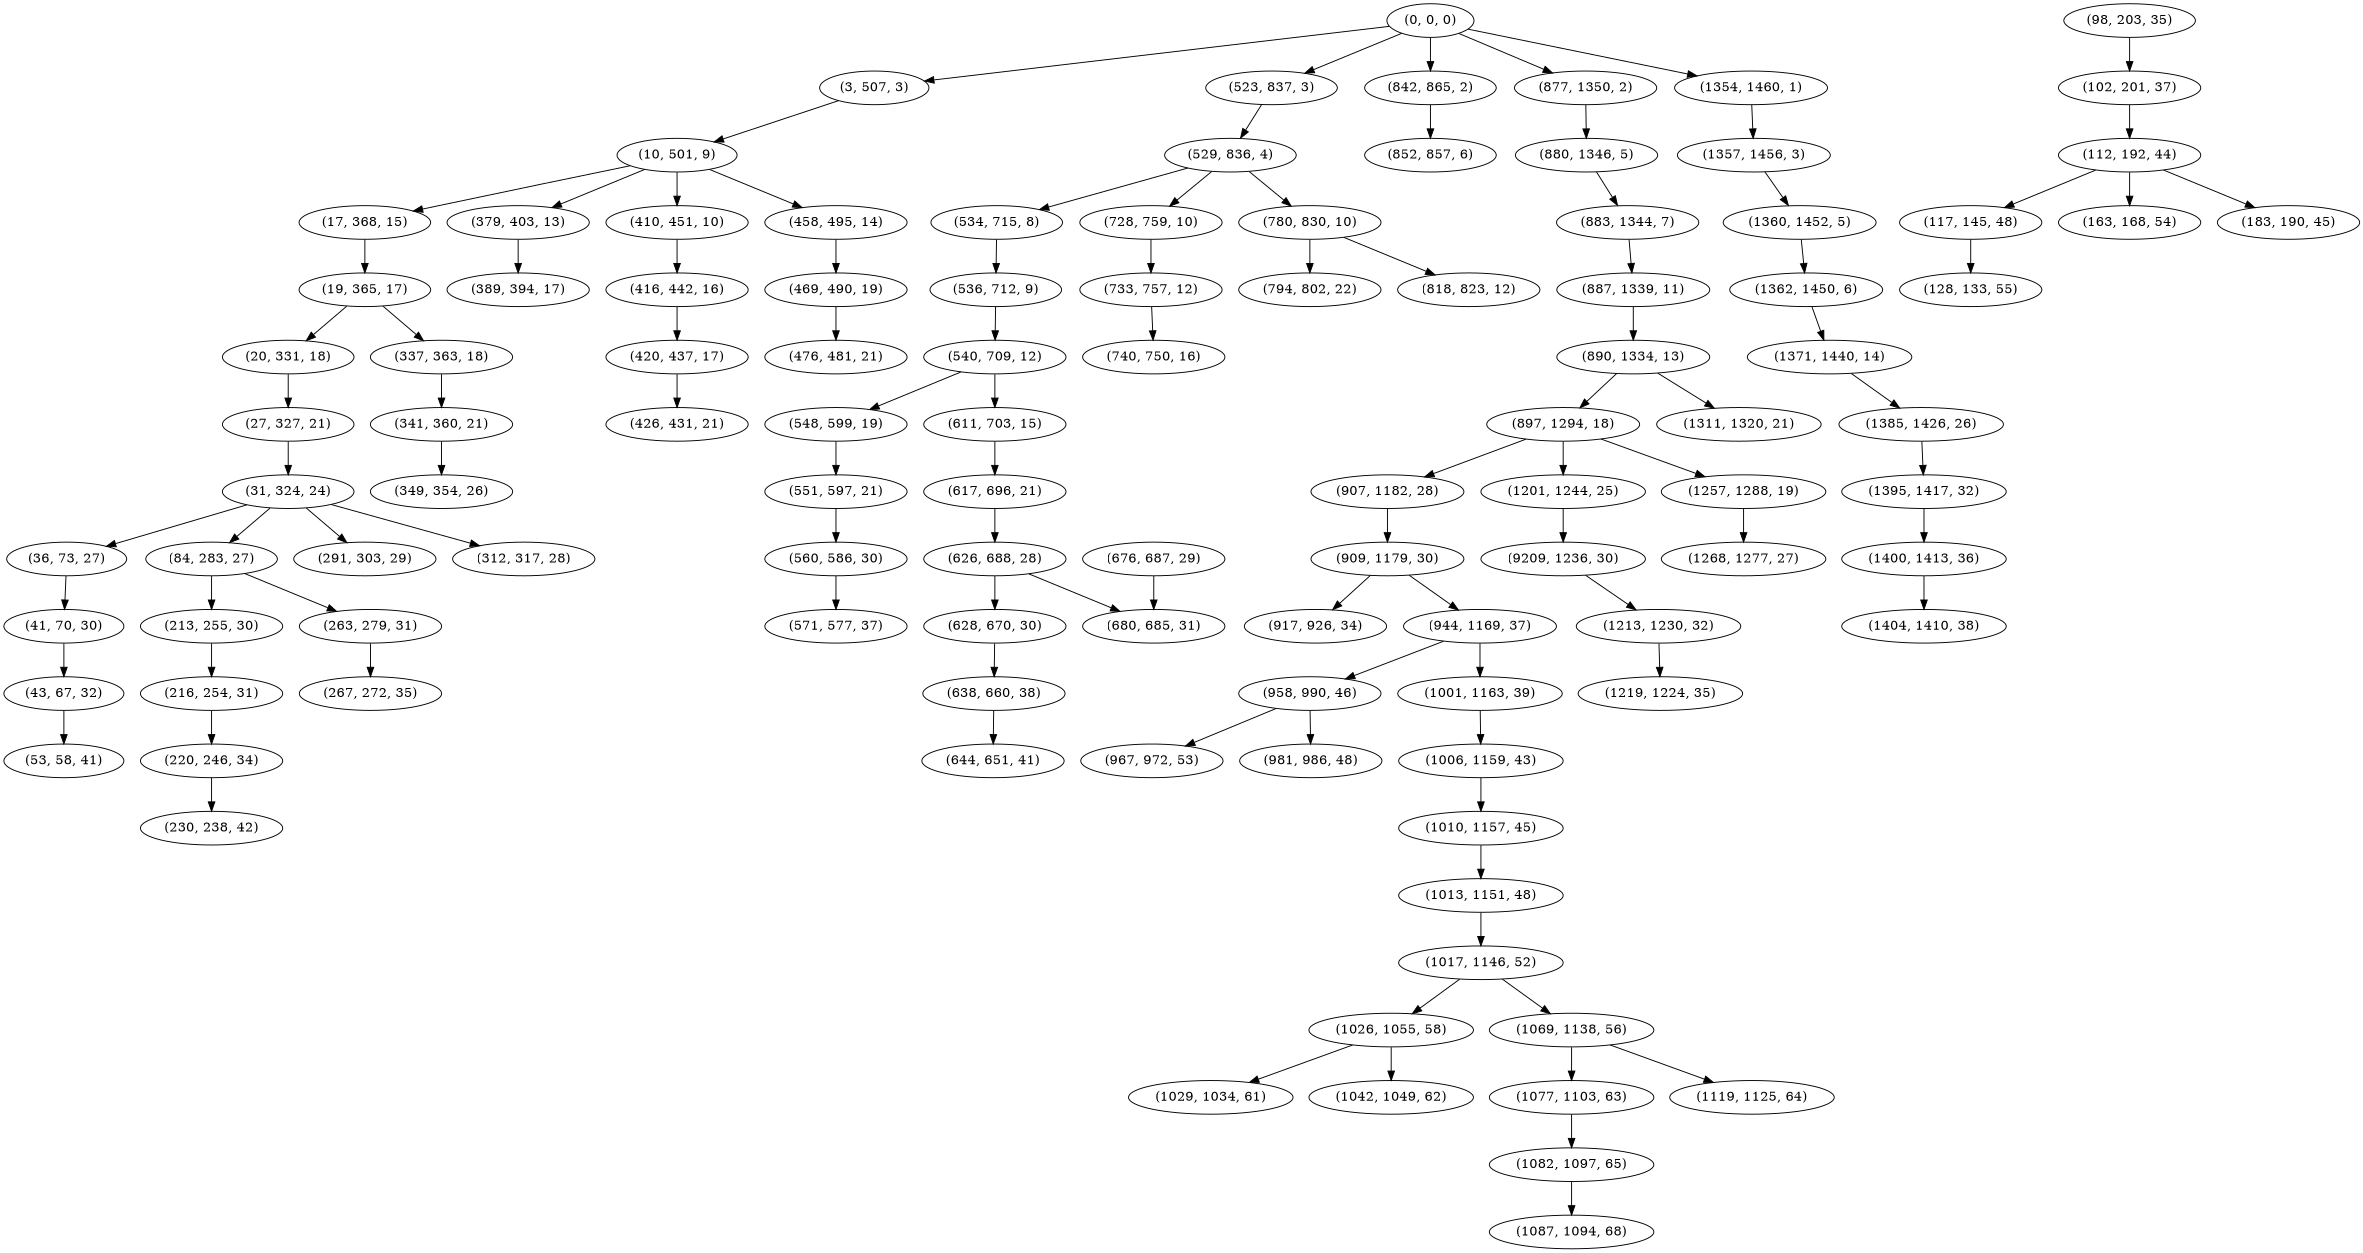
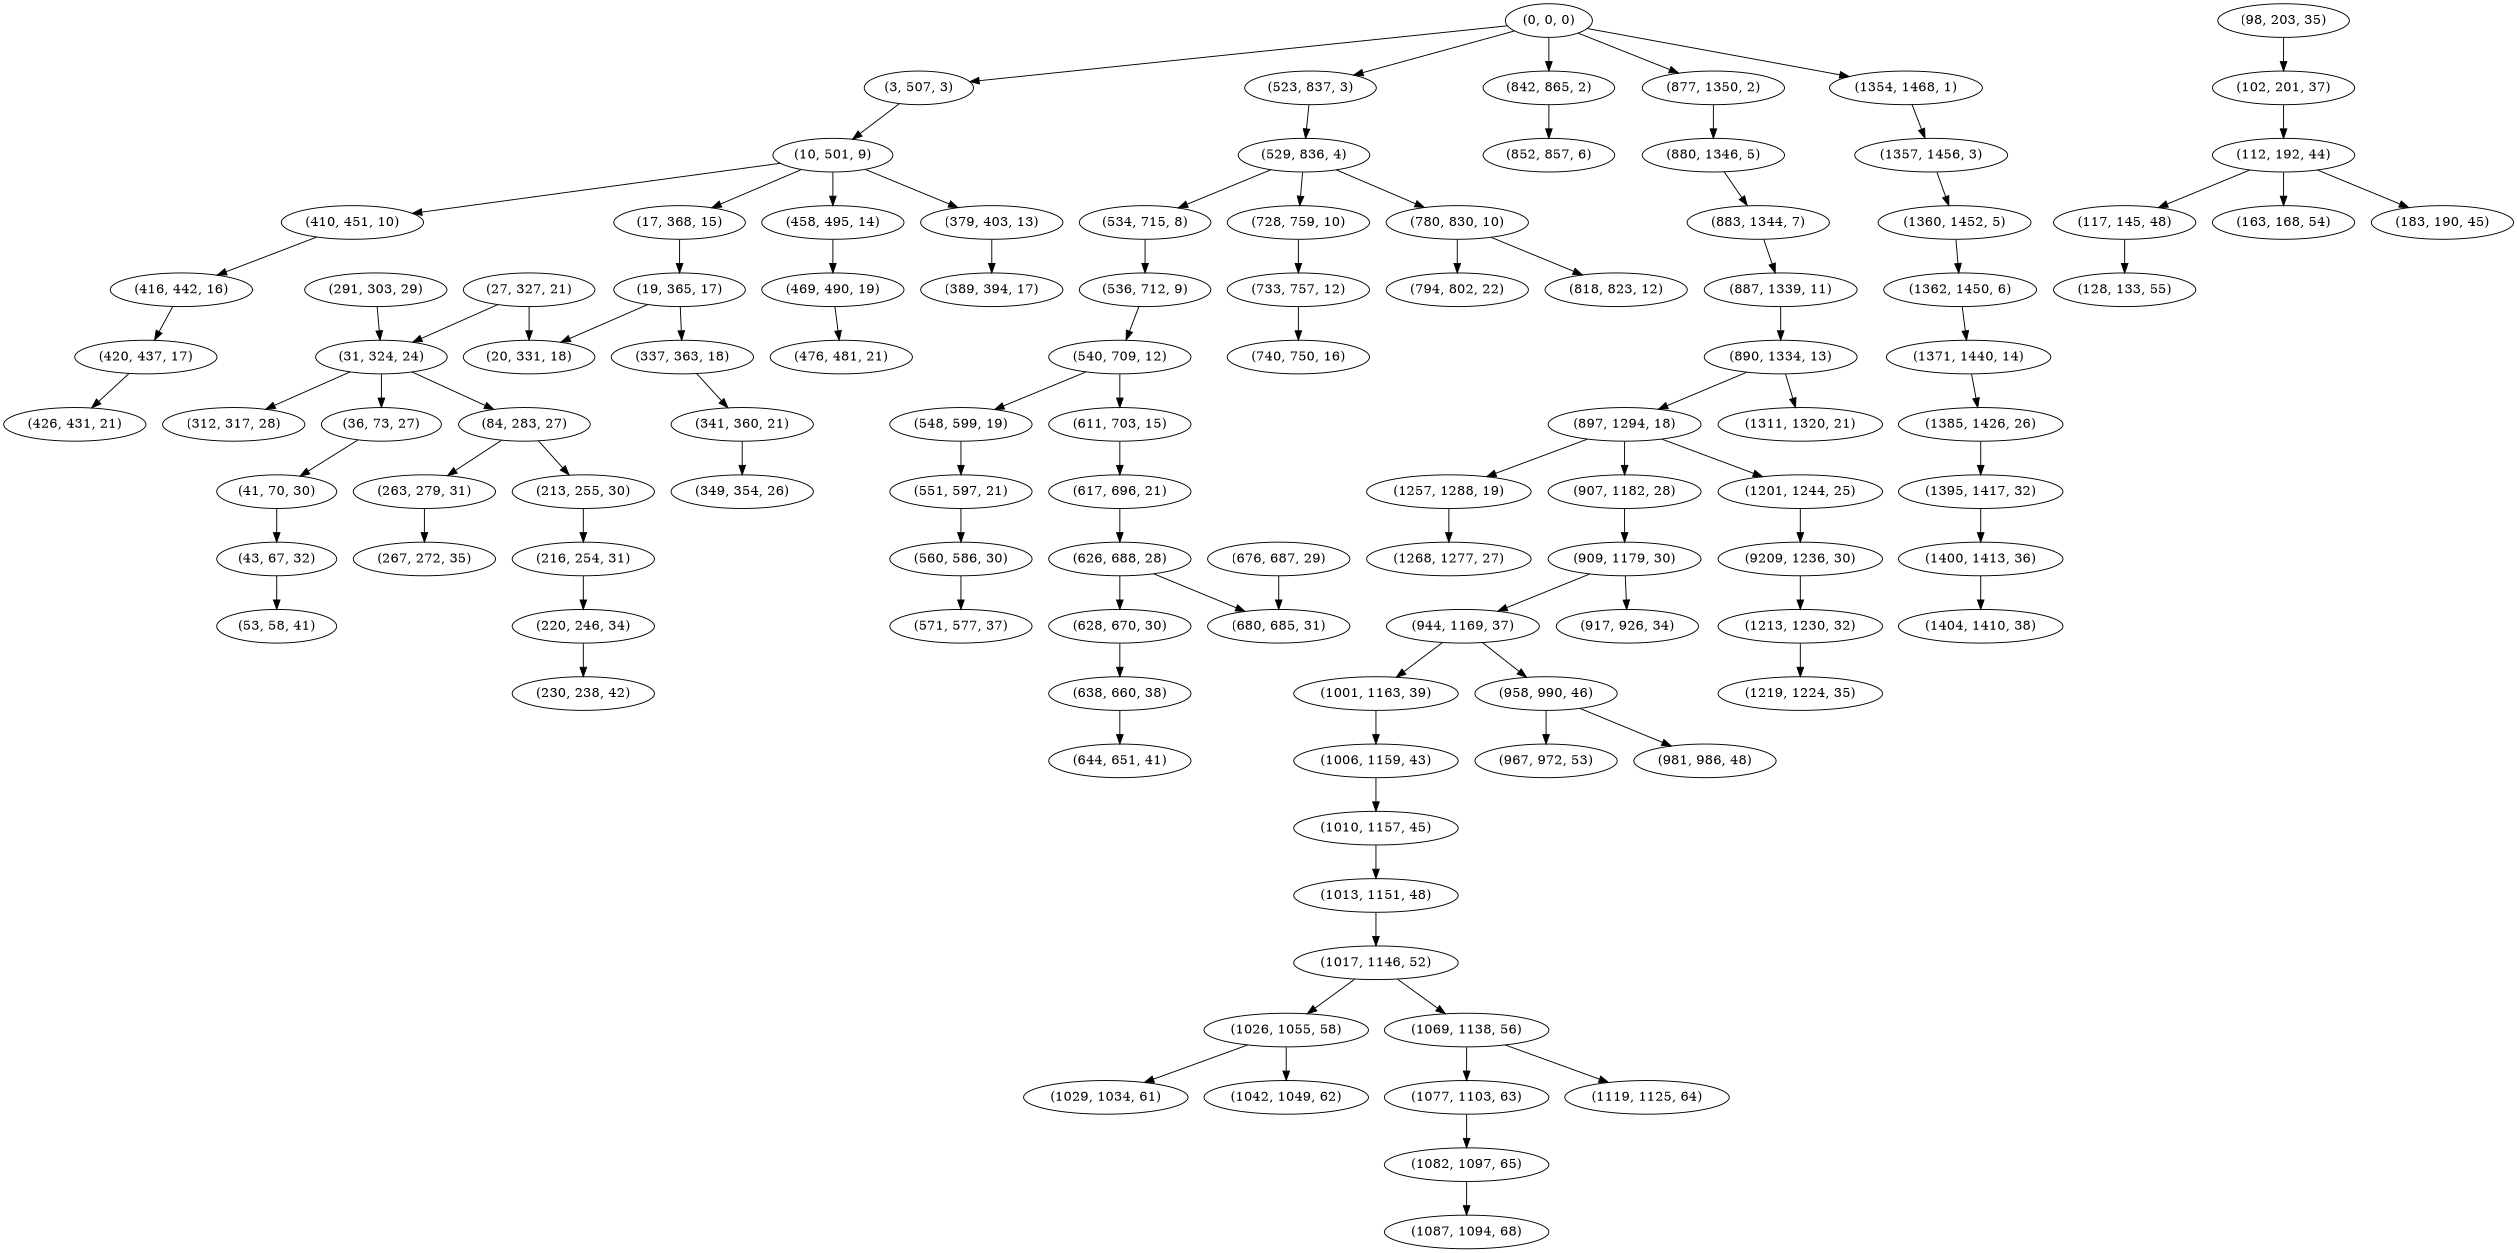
  digraph {
    "(0, 0, 0)"
    "(3, 507, 3)"
    "(523, 837, 3)"
    "(842, 865, 2)"
    "(877, 1350, 2)"
-   "(1354, 1460, 1)"
+   "(1354, 1460, 1)" [label="(1354, 1468, 1)"]
    "(10, 501, 9)"
    "(529, 836, 4)"
    "(852, 857, 6)"
    "(880, 1346, 5)"
    "(1357, 1456, 3)"
    "(17, 368, 15)"
    "(379, 403, 13)"
    "(410, 451, 10)"
    "(458, 495, 14)"
    "(19, 365, 17)"
    "(389, 394, 17)"
    "(416, 442, 16)"
    "(469, 490, 19)"
    "(20, 331, 18)"
    "(337, 363, 18)"
    "(27, 327, 21)"
    "(341, 360, 21)"
    "(31, 324, 24)"
    "(36, 73, 27)"
    "(84, 283, 27)"
    "(291, 303, 29)"
    "(312, 317, 28)"
    "(41, 70, 30)"
    "(213, 255, 30)"
    "(263, 279, 31)"
    "(43, 67, 32)"
    "(53, 58, 41)"
    "(98, 203, 35)"
    "(102, 201, 37)"
    "(216, 254, 31)"
    "(267, 272, 35)"
    "(112, 192, 44)"
    "(117, 145, 48)"
    "(163, 168, 54)"
    "(183, 190, 45)"
    "(128, 133, 55)"
    "(220, 246, 34)"
    "(230, 238, 42)"
    "(349, 354, 26)"
    "(420, 437, 17)"
    "(426, 431, 21)"
    "(476, 481, 21)"
    "(534, 715, 8)"
    "(728, 759, 10)"
    "(780, 830, 10)"
    "(536, 712, 9)"
    "(733, 757, 12)"
    "(794, 802, 22)"
    "(818, 823, 12)"
    "(540, 709, 12)"
    "(548, 599, 19)"
    "(611, 703, 15)"
    "(551, 597, 21)"
    "(617, 696, 21)"
    "(560, 586, 30)"
    "(571, 577, 37)"
    "(626, 688, 28)"
    "(628, 670, 30)"
    "(680, 685, 31)"
    "(638, 660, 38)"
    "(676, 687, 29)"
    "(644, 651, 41)"
    "(740, 750, 16)"
    "(883, 1344, 7)"
    "(887, 1339, 11)"
    "(890, 1334, 13)"
    "(897, 1294, 18)"
    "(1311, 1320, 21)"
    "(907, 1182, 28)"
    "(1201, 1244, 25)"
    "(1257, 1288, 19)"
    "(909, 1179, 30)"
    n79 [label="(9209, 1236, 30)"]
    "(1268, 1277, 27)"
    "(917, 926, 34)"
    "(944, 1169, 37)"
    "(958, 990, 46)"
    "(1001, 1163, 39)"
    "(967, 972, 53)"
    "(981, 986, 48)"
    "(1006, 1159, 43)"
    "(1010, 1157, 45)"
    "(1013, 1151, 48)"
    "(1017, 1146, 52)"
    "(1026, 1055, 58)"
    "(1069, 1138, 56)"
    "(1029, 1034, 61)"
    "(1042, 1049, 62)"
    "(1077, 1103, 63)"
    "(1119, 1125, 64)"
    "(1082, 1097, 65)"
    "(1087, 1094, 68)"
    "(1213, 1230, 32)"
    "(1219, 1224, 35)"
    "(1360, 1452, 5)"
    "(1362, 1450, 6)"
    "(1371, 1440, 14)"
    "(1385, 1426, 26)"
    "(1395, 1417, 32)"
    "(1400, 1413, 36)"
    "(1404, 1410, 38)"
    "(0, 0, 0)" -> "(3, 507, 3)"
    "(0, 0, 0)" -> "(523, 837, 3)"
    "(0, 0, 0)" -> "(842, 865, 2)"
    "(0, 0, 0)" -> "(877, 1350, 2)"
    "(0, 0, 0)" -> "(1354, 1460, 1)"
    "(3, 507, 3)" -> "(10, 501, 9)"
    "(523, 837, 3)" -> "(529, 836, 4)"
    "(842, 865, 2)" -> "(852, 857, 6)"
    "(877, 1350, 2)" -> "(880, 1346, 5)"
    "(1354, 1460, 1)" -> "(1357, 1456, 3)"
    "(10, 501, 9)" -> "(17, 368, 15)"
    "(10, 501, 9)" -> "(379, 403, 13)"
    "(10, 501, 9)" -> "(410, 451, 10)"
    "(10, 501, 9)" -> "(458, 495, 14)"
    "(529, 836, 4)" -> "(534, 715, 8)"
    "(529, 836, 4)" -> "(728, 759, 10)"
    "(529, 836, 4)" -> "(780, 830, 10)"
    "(880, 1346, 5)" -> "(883, 1344, 7)"
    "(1357, 1456, 3)" -> "(1360, 1452, 5)"
    "(17, 368, 15)" -> "(19, 365, 17)"
    "(379, 403, 13)" -> "(389, 394, 17)"
    "(410, 451, 10)" -> "(416, 442, 16)"
    "(458, 495, 14)" -> "(469, 490, 19)"
    "(19, 365, 17)" -> "(20, 331, 18)"
    "(19, 365, 17)" -> "(337, 363, 18)"
    "(416, 442, 16)" -> "(420, 437, 17)"
    "(469, 490, 19)" -> "(476, 481, 21)"
-   "(20, 331, 18)" -> "(27, 327, 21)"
+   "(27, 327, 21)" -> "(20, 331, 18)"
    "(337, 363, 18)" -> "(341, 360, 21)"
    "(27, 327, 21)" -> "(31, 324, 24)"
    "(341, 360, 21)" -> "(349, 354, 26)"
    "(31, 324, 24)" -> "(36, 73, 27)"
    "(31, 324, 24)" -> "(84, 283, 27)"
-   "(31, 324, 24)" -> "(291, 303, 29)"
+   "(291, 303, 29)" -> "(31, 324, 24)"
    "(31, 324, 24)" -> "(312, 317, 28)"
    "(36, 73, 27)" -> "(41, 70, 30)"
    "(84, 283, 27)" -> "(213, 255, 30)"
    "(84, 283, 27)" -> "(263, 279, 31)"
    "(41, 70, 30)" -> "(43, 67, 32)"
    "(213, 255, 30)" -> "(216, 254, 31)"
    "(263, 279, 31)" -> "(267, 272, 35)"
    "(43, 67, 32)" -> "(53, 58, 41)"
    "(98, 203, 35)" -> "(102, 201, 37)"
    "(102, 201, 37)" -> "(112, 192, 44)"
    "(216, 254, 31)" -> "(220, 246, 34)"
    "(112, 192, 44)" -> "(117, 145, 48)"
    "(112, 192, 44)" -> "(163, 168, 54)"
    "(112, 192, 44)" -> "(183, 190, 45)"
    "(117, 145, 48)" -> "(128, 133, 55)"
    "(220, 246, 34)" -> "(230, 238, 42)"
    "(420, 437, 17)" -> "(426, 431, 21)"
    "(534, 715, 8)" -> "(536, 712, 9)"
    "(728, 759, 10)" -> "(733, 757, 12)"
    "(780, 830, 10)" -> "(794, 802, 22)"
    "(780, 830, 10)" -> "(818, 823, 12)"
    "(536, 712, 9)" -> "(540, 709, 12)"
    "(733, 757, 12)" -> "(740, 750, 16)"
    "(540, 709, 12)" -> "(548, 599, 19)"
    "(540, 709, 12)" -> "(611, 703, 15)"
    "(548, 599, 19)" -> "(551, 597, 21)"
    "(611, 703, 15)" -> "(617, 696, 21)"
    "(551, 597, 21)" -> "(560, 586, 30)"
    "(617, 696, 21)" -> "(626, 688, 28)"
    "(560, 586, 30)" -> "(571, 577, 37)"
    "(626, 688, 28)" -> "(628, 670, 30)"
    "(626, 688, 28)" -> "(680, 685, 31)"
    "(628, 670, 30)" -> "(638, 660, 38)"
    "(638, 660, 38)" -> "(644, 651, 41)"
    "(676, 687, 29)" -> "(680, 685, 31)"
    "(883, 1344, 7)" -> "(887, 1339, 11)"
    "(887, 1339, 11)" -> "(890, 1334, 13)"
    "(890, 1334, 13)" -> "(897, 1294, 18)"
    "(890, 1334, 13)" -> "(1311, 1320, 21)"
    "(897, 1294, 18)" -> "(907, 1182, 28)"
    "(897, 1294, 18)" -> "(1201, 1244, 25)"
    "(897, 1294, 18)" -> "(1257, 1288, 19)"
    "(907, 1182, 28)" -> "(909, 1179, 30)"
    "(1201, 1244, 25)" -> n79
    "(1257, 1288, 19)" -> "(1268, 1277, 27)"
    "(909, 1179, 30)" -> "(917, 926, 34)"
    "(909, 1179, 30)" -> "(944, 1169, 37)"
    n79 -> "(1213, 1230, 32)"
    "(944, 1169, 37)" -> "(958, 990, 46)"
    "(944, 1169, 37)" -> "(1001, 1163, 39)"
    "(958, 990, 46)" -> "(967, 972, 53)"
    "(958, 990, 46)" -> "(981, 986, 48)"
    "(1001, 1163, 39)" -> "(1006, 1159, 43)"
    "(1006, 1159, 43)" -> "(1010, 1157, 45)"
    "(1010, 1157, 45)" -> "(1013, 1151, 48)"
    "(1013, 1151, 48)" -> "(1017, 1146, 52)"
    "(1017, 1146, 52)" -> "(1026, 1055, 58)"
    "(1017, 1146, 52)" -> "(1069, 1138, 56)"
    "(1026, 1055, 58)" -> "(1029, 1034, 61)"
    "(1026, 1055, 58)" -> "(1042, 1049, 62)"
    "(1069, 1138, 56)" -> "(1077, 1103, 63)"
    "(1069, 1138, 56)" -> "(1119, 1125, 64)"
    "(1077, 1103, 63)" -> "(1082, 1097, 65)"
    "(1082, 1097, 65)" -> "(1087, 1094, 68)"
    "(1213, 1230, 32)" -> "(1219, 1224, 35)"
    "(1360, 1452, 5)" -> "(1362, 1450, 6)"
    "(1362, 1450, 6)" -> "(1371, 1440, 14)"
    "(1371, 1440, 14)" -> "(1385, 1426, 26)"
    "(1385, 1426, 26)" -> "(1395, 1417, 32)"
    "(1395, 1417, 32)" -> "(1400, 1413, 36)"
    "(1400, 1413, 36)" -> "(1404, 1410, 38)"
  }
